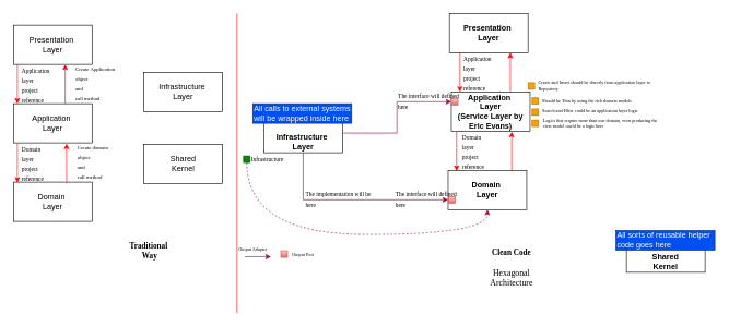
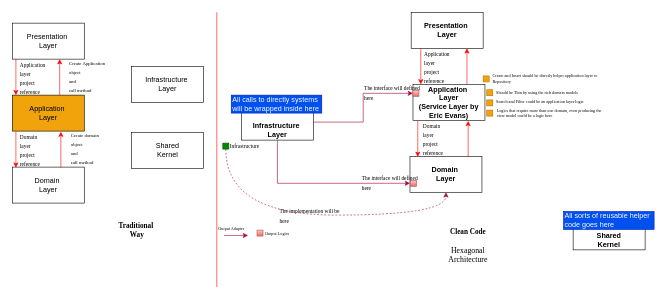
  <mxCell id="0" />
  <mxCell id="1" parent="0" />
  <mxCell id="2" style="edgeStyle=none;rounded=0;orthogonalLoop=1;jettySize=auto;html=1;exitX=0.75;exitY=1;exitDx=0;exitDy=0;entryX=0.75;entryY=0;entryDx=0;entryDy=0;strokeColor=#FF0000;" parent="1" edge="1"><mxGeometry relative="1" as="geometry"><mxPoint x="26" y="98" as="sourcePoint" /><mxPoint x="26" y="158" as="targetPoint" /></mxGeometry></mxCell>
  <mxCell id="3" value="Presentation&amp;nbsp;&lt;br&gt;Layer" style="rounded=0;whiteSpace=wrap;html=1;" parent="1" vertex="1"><mxGeometry x="20" y="38" width="120" height="60" as="geometry" /></mxCell>
  <mxCell id="4" style="edgeStyle=none;rounded=0;orthogonalLoop=1;jettySize=auto;html=1;exitX=0.5;exitY=0;exitDx=0;exitDy=0;entryX=0.5;entryY=1;entryDx=0;entryDy=0;fontColor=#000000;horizontal=1;verticalAlign=top;strokeColor=#FF0000;" parent="1" edge="1"><mxGeometry relative="1" as="geometry"><mxPoint x="99" y="158" as="sourcePoint" /><mxPoint x="99" y="98" as="targetPoint" /></mxGeometry></mxCell>
- <mxCell id="5" value="Application&amp;nbsp;&lt;br&gt;Layer" style="rounded=0;whiteSpace=wrap;html=1;" parent="1" vertex="1"><mxGeometry x="20" y="158" width="120" height="60" as="geometry" /></mxCell>
+ <mxCell id="5" value="Application&amp;nbsp;&lt;br&gt;Layer" style="rounded=0;whiteSpace=wrap;html=1;fillColor=#f0a30a;" parent="1" vertex="1"><mxGeometry x="20" y="158" width="120" height="60" as="geometry" /></mxCell>
  <mxCell id="6" value="Domain&amp;nbsp;&lt;br&gt;Layer" style="rounded=0;whiteSpace=wrap;html=1;" parent="1" vertex="1"><mxGeometry x="20" y="278" width="120" height="60" as="geometry" /></mxCell>
  <mxCell id="7" value="Infrastructure&amp;nbsp;&lt;br&gt;Layer" style="rounded=0;whiteSpace=wrap;html=1;" parent="1" vertex="1"><mxGeometry x="219" y="110" width="120" height="60" as="geometry" /></mxCell>
  <mxCell id="8" value="Shared&lt;br&gt;Kernel" style="rounded=0;whiteSpace=wrap;html=1;" parent="1" vertex="1"><mxGeometry x="219" y="220" width="120" height="60" as="geometry" /></mxCell>
  <mxCell id="9" value="&lt;font style=&quot;font-size: 9px&quot; face=&quot;Verdana&quot;&gt;Application&lt;br&gt;layer&amp;nbsp;&lt;br&gt;project reference&lt;/font&gt;" style="text;html=1;strokeColor=none;fillColor=none;align=left;verticalAlign=bottom;whiteSpace=wrap;rounded=0;labelPosition=center;verticalLabelPosition=top;" parent="1" vertex="1"><mxGeometry x="31" y="161" width="60" height="30" as="geometry" /></mxCell>
  <mxCell id="10" value="&lt;font style=&quot;font-size: 8px&quot; face=&quot;Verdana&quot;&gt;&lt;font style=&quot;font-size: 8px&quot;&gt;Create Application&amp;nbsp;&lt;br&gt;&lt;/font&gt;object&lt;br&gt;and&amp;nbsp;&lt;br&gt;call method&lt;/font&gt;" style="text;html=1;strokeColor=none;fillColor=none;align=left;verticalAlign=bottom;whiteSpace=wrap;rounded=0;labelPosition=center;verticalLabelPosition=top;" parent="1" vertex="1"><mxGeometry x="113" y="158" width="87" height="30" as="geometry" /></mxCell>
  <mxCell id="11" value="&lt;font style=&quot;font-size: 9px&quot; face=&quot;Verdana&quot;&gt;Domain&lt;br&gt;layer&amp;nbsp;&lt;br&gt;project reference&lt;/font&gt;" style="text;html=1;strokeColor=none;fillColor=none;align=left;verticalAlign=bottom;whiteSpace=wrap;rounded=0;labelPosition=center;verticalLabelPosition=top;" parent="1" vertex="1"><mxGeometry x="31" y="281" width="60" height="30" as="geometry" /></mxCell>
  <mxCell id="12" value="&lt;font style=&quot;font-size: 8px&quot; face=&quot;Verdana&quot;&gt;&lt;font style=&quot;font-size: 8px&quot;&gt;Create domain&amp;nbsp;&lt;br&gt;&lt;/font&gt;object&lt;br&gt;and&amp;nbsp;&lt;br&gt;call method&lt;/font&gt;" style="text;html=1;strokeColor=none;fillColor=none;align=left;verticalAlign=bottom;whiteSpace=wrap;rounded=0;labelPosition=center;verticalLabelPosition=top;" parent="1" vertex="1"><mxGeometry x="116" y="278" width="87" height="30" as="geometry" /></mxCell>
  <mxCell id="13" style="edgeStyle=none;rounded=0;orthogonalLoop=1;jettySize=auto;html=1;exitX=0.75;exitY=1;exitDx=0;exitDy=0;entryX=0.75;entryY=0;entryDx=0;entryDy=0;strokeColor=#FF0000;" parent="1" edge="1"><mxGeometry relative="1" as="geometry"><mxPoint x="26" y="219" as="sourcePoint" /><mxPoint x="26" y="279" as="targetPoint" /></mxGeometry></mxCell>
  <mxCell id="14" style="edgeStyle=none;rounded=0;orthogonalLoop=1;jettySize=auto;html=1;exitX=0.5;exitY=0;exitDx=0;exitDy=0;entryX=0.5;entryY=1;entryDx=0;entryDy=0;fontColor=#000000;horizontal=1;verticalAlign=top;strokeColor=#FF0000;" parent="1" edge="1"><mxGeometry relative="1" as="geometry"><mxPoint x="101" y="279" as="sourcePoint" /><mxPoint x="101" y="219" as="targetPoint" /></mxGeometry></mxCell>
  <mxCell id="15" value="" style="endArrow=none;html=1;rounded=0;fontFamily=Verdana;fontSize=8;fontColor=#000000;strokeColor=#FF0000;" parent="1" edge="1"><mxGeometry width="50" height="50" relative="1" as="geometry"><mxPoint x="361" y="478" as="sourcePoint" /><mxPoint x="361" y="20" as="targetPoint" /></mxGeometry></mxCell>
  <mxCell id="16" style="edgeStyle=none;rounded=0;orthogonalLoop=1;jettySize=auto;html=1;exitX=0.75;exitY=1;exitDx=0;exitDy=0;entryX=0.75;entryY=0;entryDx=0;entryDy=0;strokeColor=#FF0000;" parent="1" edge="1"><mxGeometry relative="1" as="geometry"><mxPoint x="701" y="80" as="sourcePoint" /><mxPoint x="701" y="140" as="targetPoint" /></mxGeometry></mxCell>
  <mxCell id="17" value="&lt;b&gt;Presentation&amp;nbsp;&lt;br&gt;Layer&lt;/b&gt;" style="rounded=0;whiteSpace=wrap;html=1;" parent="1" vertex="1"><mxGeometry x="685" y="20" width="120" height="60" as="geometry" /></mxCell>
  <mxCell id="18" style="edgeStyle=none;rounded=0;orthogonalLoop=1;jettySize=auto;html=1;exitX=0.5;exitY=0;exitDx=0;exitDy=0;entryX=0.5;entryY=1;entryDx=0;entryDy=0;fontColor=#000000;horizontal=1;verticalAlign=top;strokeColor=#FF0000;" parent="1" edge="1"><mxGeometry relative="1" as="geometry"><mxPoint x="778" y="140" as="sourcePoint" /><mxPoint x="778" y="80" as="targetPoint" /></mxGeometry></mxCell>
  <mxCell id="19" value="&lt;b&gt;Application&amp;nbsp;&lt;br&gt;Layer&lt;br&gt;(Service Layer by Eric Evans)&lt;br&gt;&lt;/b&gt;" style="rounded=0;whiteSpace=wrap;html=1;" parent="1" vertex="1"><mxGeometry x="688" y="140" width="120" height="60" as="geometry" /></mxCell>
  <mxCell id="20" value="&lt;b&gt;Domain&amp;nbsp;&lt;br&gt;Layer&lt;/b&gt;" style="rounded=0;whiteSpace=wrap;html=1;" parent="1" vertex="1"><mxGeometry x="683" y="260" width="120" height="60" as="geometry" /></mxCell>
  <mxCell id="21" style="edgeStyle=orthogonalEdgeStyle;rounded=0;orthogonalLoop=1;jettySize=auto;html=1;exitX=1;exitY=0.5;exitDx=0;exitDy=0;entryX=0;entryY=0.25;entryDx=0;entryDy=0;fontFamily=Verdana;fontSize=9;fillColor=#d80073;strokeColor=#A50040;" edge="1" parent="1" source="23" target="19"><mxGeometry relative="1" as="geometry" /></mxCell>
  <mxCell id="22" style="edgeStyle=orthogonalEdgeStyle;rounded=0;orthogonalLoop=1;jettySize=auto;html=1;exitX=0.5;exitY=1;exitDx=0;exitDy=0;entryX=0;entryY=0.75;entryDx=0;entryDy=0;fontFamily=Verdana;fontSize=9;fillColor=#d80073;strokeColor=#A50040;" edge="1" parent="1" source="23" target="20"><mxGeometry relative="1" as="geometry" /></mxCell>
  <mxCell id="23" value="&lt;b&gt;Infrastructure&amp;nbsp;&lt;br&gt;Layer&lt;/b&gt;" style="rounded=0;whiteSpace=wrap;html=1;align=center;verticalAlign=bottom;" parent="1" vertex="1"><mxGeometry x="402" y="173" width="120" height="60" as="geometry" /></mxCell>
  <mxCell id="24" value="&lt;b&gt;Shared&lt;br&gt;Kernel&lt;/b&gt;" style="rounded=0;whiteSpace=wrap;html=1;align=center;verticalAlign=bottom;" parent="1" vertex="1"><mxGeometry x="955" y="356" width="120" height="60" as="geometry" /></mxCell>
  <mxCell id="25" value="&lt;font style=&quot;font-size: 9px&quot; face=&quot;Verdana&quot;&gt;Application&lt;br&gt;layer&amp;nbsp;&lt;br&gt;project reference&lt;/font&gt;" style="text;html=1;strokeColor=none;fillColor=none;align=left;verticalAlign=bottom;whiteSpace=wrap;rounded=0;labelPosition=center;verticalLabelPosition=top;" parent="1" vertex="1"><mxGeometry x="705" y="143" width="60" height="30" as="geometry" /></mxCell>
  <mxCell id="26" value="&lt;font style=&quot;font-size: 9px&quot; face=&quot;Verdana&quot;&gt;Domain&lt;br&gt;layer&amp;nbsp;&lt;br&gt;project reference&lt;/font&gt;" style="text;html=1;strokeColor=none;fillColor=none;align=left;verticalAlign=bottom;whiteSpace=wrap;rounded=0;labelPosition=center;verticalLabelPosition=top;" parent="1" vertex="1"><mxGeometry x="703" y="263" width="60" height="30" as="geometry" /></mxCell>
  <mxCell id="27" style="edgeStyle=none;rounded=0;orthogonalLoop=1;jettySize=auto;html=1;exitX=0.75;exitY=1;exitDx=0;exitDy=0;entryX=0.75;entryY=0;entryDx=0;entryDy=0;strokeColor=#FF0000;" parent="1" edge="1"><mxGeometry relative="1" as="geometry"><mxPoint x="696" y="201" as="sourcePoint" /><mxPoint x="696" y="261" as="targetPoint" /></mxGeometry></mxCell>
  <mxCell id="28" style="edgeStyle=none;rounded=0;orthogonalLoop=1;jettySize=auto;html=1;exitX=0.5;exitY=0;exitDx=0;exitDy=0;entryX=0.5;entryY=1;entryDx=0;entryDy=0;fontColor=#000000;horizontal=1;verticalAlign=top;strokeColor=#FF0000;" parent="1" edge="1"><mxGeometry relative="1" as="geometry"><mxPoint x="780" y="261" as="sourcePoint" /><mxPoint x="780" y="201" as="targetPoint" /></mxGeometry></mxCell>
  <mxCell id="29" value="&lt;font style=&quot;font-size: 12px&quot;&gt;&lt;b&gt;Traditional&amp;nbsp;&lt;br&gt;Way&lt;/b&gt;&lt;/font&gt;" style="text;html=1;strokeColor=none;fillColor=none;align=center;verticalAlign=middle;whiteSpace=wrap;rounded=0;fontFamily=Verdana;fontSize=8;fontColor=#000000;" parent="1" vertex="1"><mxGeometry x="198" y="368" width="60" height="30" as="geometry" /></mxCell>
- <mxCell id="30" value="All calls to external systems will be wrapped inside here" style="text;html=1;strokeColor=#001DBC;fillColor=#0050ef;align=left;verticalAlign=middle;whiteSpace=wrap;rounded=0;fontColor=#ffffff;" vertex="1" parent="1"><mxGeometry x="385" y="158" width="151" height="30" as="geometry" /></mxCell>
+ <mxCell id="30" value="All calls to directly systems will be wrapped inside here" style="text;html=1;strokeColor=#001DBC;fillColor=#0050ef;align=left;verticalAlign=middle;whiteSpace=wrap;rounded=0;fontColor=#ffffff;" vertex="1" parent="1"><mxGeometry x="385" y="158" width="151" height="30" as="geometry" /></mxCell>
  <mxCell id="31" value="All sorts of reusable helper code goes here" style="text;html=1;strokeColor=#001DBC;fillColor=#0050ef;align=left;verticalAlign=middle;whiteSpace=wrap;rounded=0;fontColor=#ffffff;" vertex="1" parent="1"><mxGeometry x="939" y="352" width="151" height="30" as="geometry" /></mxCell>
  <mxCell id="32" value="&lt;span style=&quot;font-size: 12px&quot;&gt;&lt;b&gt;Clean Code&lt;br&gt;&lt;/b&gt;&lt;/span&gt;&lt;font style=&quot;font-size: 13px&quot;&gt;&lt;br&gt;Hexagonal Architecture&lt;/font&gt;" style="text;html=1;strokeColor=none;fillColor=none;align=center;verticalAlign=middle;whiteSpace=wrap;rounded=0;fontFamily=Verdana;fontSize=8;fontColor=#000000;" vertex="1" parent="1"><mxGeometry x="750" y="394" width="60" height="30" as="geometry" /></mxCell>
  <mxCell id="33" value="&lt;font face=&quot;Verdana&quot; style=&quot;font-size: 9px&quot;&gt;The interface will defined here&lt;/font&gt;" style="text;html=1;strokeColor=none;fillColor=none;align=left;verticalAlign=top;whiteSpace=wrap;rounded=0;fontSize=13;" vertex="1" parent="1"><mxGeometry x="605" y="131" width="110" height="30" as="geometry" /></mxCell>
- <mxCell id="34" value="&lt;font face=&quot;Verdana&quot; style=&quot;font-size: 9px&quot;&gt;The implementation will be here&amp;nbsp;&lt;/font&gt;" style="text;html=1;strokeColor=none;fillColor=none;align=left;verticalAlign=top;whiteSpace=wrap;rounded=0;fontSize=13;" vertex="1" parent="1"><mxGeometry x="464" y="281" width="110" height="30" as="geometry" /></mxCell>
+ <mxCell id="34" value="&lt;font face=&quot;Verdana&quot; style=&quot;font-size: 9px&quot;&gt;The implementation will be here&amp;nbsp;&lt;/font&gt;" style="text;html=1;strokeColor=none;fillColor=none;align=left;verticalAlign=top;whiteSpace=wrap;rounded=0;fontSize=13;" vertex="1" parent="1"><mxGeometry x="464" y="336" width="110" height="30" as="geometry" /></mxCell>
  <mxCell id="35" style="edgeStyle=orthogonalEdgeStyle;curved=1;rounded=0;orthogonalLoop=1;jettySize=auto;html=1;exitX=0.5;exitY=1;exitDx=0;exitDy=0;entryX=0.5;entryY=1;entryDx=0;entryDy=0;fontFamily=Verdana;fontSize=7;fillColor=#d80073;strokeColor=#A50040;dashed=1;" edge="1" parent="1" source="36" target="20"><mxGeometry relative="1" as="geometry"><Array as="points"><mxPoint x="376" y="358" /><mxPoint x="743" y="358" /></Array></mxGeometry></mxCell>
  <mxCell id="36" value="" style="rounded=0;whiteSpace=wrap;html=1;fontFamily=Verdana;fontSize=9;fillColor=#008a00;fontColor=#ffffff;strokeColor=#005700;" vertex="1" parent="1"><mxGeometry x="371" y="238" width="10" height="10" as="geometry" /></mxCell>
  <mxCell id="37" value="Infrastructure" style="text;html=1;strokeColor=none;fillColor=none;align=left;verticalAlign=middle;whiteSpace=wrap;rounded=0;fontFamily=Verdana;fontSize=9;" vertex="1" parent="1"><mxGeometry x="381" y="228" width="60" height="30" as="geometry" /></mxCell>
  <mxCell id="38" value="" style="rounded=0;whiteSpace=wrap;html=1;fontFamily=Verdana;fontSize=9;fillColor=#f0a30a;fontColor=#000000;strokeColor=#BD7000;" vertex="1" parent="1"><mxGeometry x="805" y="126" width="10" height="10" as="geometry" /></mxCell>
- <mxCell id="39" value="Create and Insert should be directly from application layer to Repository" style="text;html=1;strokeColor=none;fillColor=none;align=left;verticalAlign=middle;whiteSpace=wrap;rounded=0;fontFamily=Verdana;fontSize=7;" vertex="1" parent="1"><mxGeometry x="819" y="116" width="190" height="30" as="geometry" /></mxCell>
+ <mxCell id="39" value="Create and Insert should be directly helper application layer to Repository" style="text;html=1;strokeColor=none;fillColor=none;align=left;verticalAlign=middle;whiteSpace=wrap;rounded=0;fontFamily=Verdana;fontSize=7;" vertex="1" parent="1"><mxGeometry x="819" y="116" width="190" height="30" as="geometry" /></mxCell>
  <mxCell id="40" value="" style="whiteSpace=wrap;html=1;aspect=fixed;fontFamily=Verdana;fontSize=7;fillColor=#f8cecc;gradientColor=#ea6b66;strokeColor=#b85450;" vertex="1" parent="1"><mxGeometry x="688" y="150" width="10" height="10" as="geometry" /></mxCell>
  <mxCell id="41" value="" style="whiteSpace=wrap;html=1;aspect=fixed;fontFamily=Verdana;fontSize=7;fillColor=#f8cecc;gradientColor=#ea6b66;strokeColor=#b85450;" vertex="1" parent="1"><mxGeometry x="684" y="300" width="10" height="10" as="geometry" /></mxCell>
  <mxCell id="42" value="" style="whiteSpace=wrap;html=1;aspect=fixed;fontFamily=Verdana;fontSize=7;fillColor=#f8cecc;gradientColor=#ea6b66;strokeColor=#b85450;" vertex="1" parent="1"><mxGeometry x="428" y="383" width="10" height="10" as="geometry" /></mxCell>
- <mxCell id="43" value="Output Port" style="text;html=1;strokeColor=none;fillColor=none;align=center;verticalAlign=middle;whiteSpace=wrap;rounded=0;fontFamily=Verdana;fontSize=7;" vertex="1" parent="1"><mxGeometry x="432" y="374" width="60" height="30" as="geometry" /></mxCell>
+ <mxCell id="43" value="Output Logics" style="text;html=1;strokeColor=none;fillColor=none;align=center;verticalAlign=middle;whiteSpace=wrap;rounded=0;fontFamily=Verdana;fontSize=7;" vertex="1" parent="1"><mxGeometry x="432" y="374" width="60" height="30" as="geometry" /></mxCell>
  <mxCell id="44" value="" style="endArrow=classic;html=1;rounded=0;fontFamily=Verdana;fontSize=7;fillColor=#d80073;strokeColor=#A50040;" edge="1" parent="1"><mxGeometry width="50" height="50" relative="1" as="geometry"><mxPoint x="373" y="392" as="sourcePoint" /><mxPoint x="413" y="392" as="targetPoint" /></mxGeometry></mxCell>
  <mxCell id="45" value="Output Adapter" style="text;html=1;strokeColor=none;fillColor=none;align=left;verticalAlign=middle;whiteSpace=wrap;rounded=0;fontFamily=Verdana;fontSize=7;" vertex="1" parent="1"><mxGeometry x="362" y="366" width="60" height="30" as="geometry" /></mxCell>
  <mxCell id="46" value="&lt;font face=&quot;Verdana&quot; style=&quot;font-size: 9px&quot;&gt;The interface will defined here&lt;/font&gt;" style="text;html=1;strokeColor=none;fillColor=none;align=left;verticalAlign=top;whiteSpace=wrap;rounded=0;fontSize=13;" vertex="1" parent="1"><mxGeometry x="601" y="281" width="110" height="30" as="geometry" /></mxCell>
  <mxCell id="47" value="" style="rounded=0;whiteSpace=wrap;html=1;fontFamily=Verdana;fontSize=9;fillColor=#f0a30a;fontColor=#000000;strokeColor=#BD7000;" vertex="1" parent="1"><mxGeometry x="811" y="149" width="10" height="10" as="geometry" /></mxCell>
  <mxCell id="48" value="Should be Thin by using the rich domain models" style="text;html=1;strokeColor=none;fillColor=none;align=left;verticalAlign=middle;whiteSpace=wrap;rounded=0;fontFamily=Verdana;fontSize=7;" vertex="1" parent="1"><mxGeometry x="825" y="139" width="190" height="30" as="geometry" /></mxCell>
  <mxCell id="49" value="" style="rounded=0;whiteSpace=wrap;html=1;fontFamily=Verdana;fontSize=9;fillColor=#f0a30a;fontColor=#000000;strokeColor=#BD7000;" vertex="1" parent="1"><mxGeometry x="811" y="166" width="10" height="10" as="geometry" /></mxCell>
  <mxCell id="50" value="Search and Filter could be an application layer logic" style="text;html=1;strokeColor=none;fillColor=none;align=left;verticalAlign=middle;whiteSpace=wrap;rounded=0;fontFamily=Verdana;fontSize=7;" vertex="1" parent="1"><mxGeometry x="825" y="155" width="190" height="30" as="geometry" /></mxCell>
  <mxCell id="51" value="" style="rounded=0;whiteSpace=wrap;html=1;fontFamily=Verdana;fontSize=9;fillColor=#f0a30a;fontColor=#000000;strokeColor=#BD7000;" vertex="1" parent="1"><mxGeometry x="811" y="183" width="10" height="10" as="geometry" /></mxCell>
  <mxCell id="52" value="Logics that require more than one domain, even producing the view model could be a logic here" style="text;html=1;strokeColor=none;fillColor=none;align=left;verticalAlign=middle;whiteSpace=wrap;rounded=0;fontFamily=Verdana;fontSize=7;" vertex="1" parent="1"><mxGeometry x="826" y="173" width="190" height="30" as="geometry" /></mxCell>
